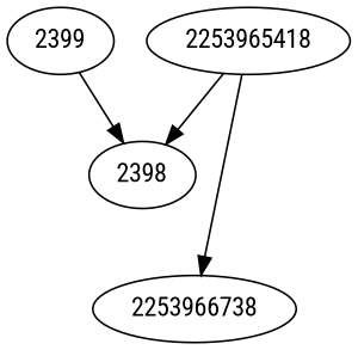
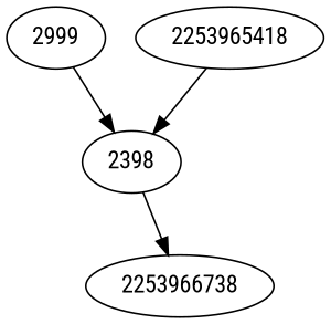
  strict digraph {
    fontname="Roboto Condensed"
    node [fontname="Roboto Condensed"]
    edge [fontname="Roboto Condensed"]
    2253965418
    2398
    2253966738
-   2399
+   2399 [label=2999]
    2253965418 -> 2398
-   2253965418 -> 2253966738
+   2398 -> 2253966738
    2399 -> 2398
  }
